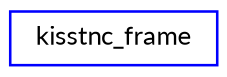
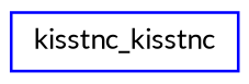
  digraph {
    rankdir=LR
    fontname=Lato
-   n1 [color=blue fillcolor=white fontname=Lato fontsize=10 height=0.2 label=kisstnc_frame shape=record style=filled width=0.4]
+   n1 [color=blue fillcolor=white fontname=Lato fontsize=10 height=0.2 label=kisstnc_kisstnc shape=record style=filled width=0.4]
  }
